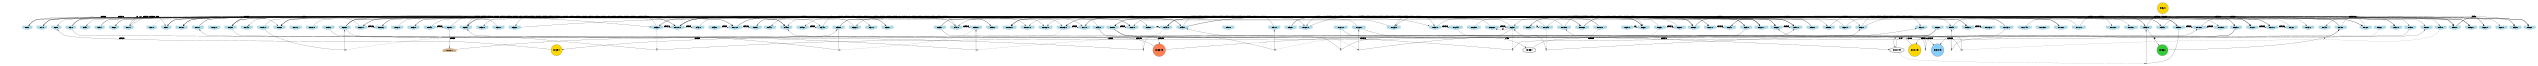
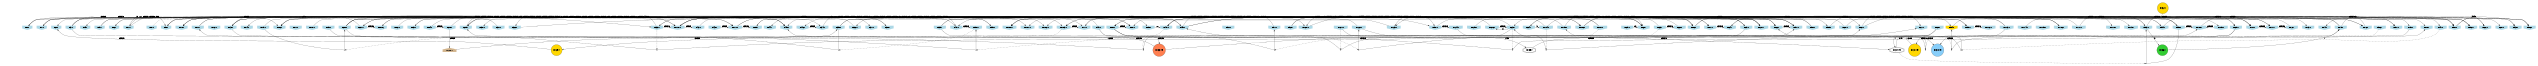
  digraph {
    node [shape=invhouse style=filled color=lightblue]
    rankInputs [shape=circle style=invisible color=""]
    n2 [label="#0:1"]
    n3 [label="#1:1"]
    n4 [label="#2:1"]
    n5 [label="#3:1"]
    n6 [label="#4:1"]
    n7 [label="#5:1"]
    n8 [label="#6:1"]
    n9 [label="#7:1"]
    n10 [label="#8:1"]
    n11 [label="#9:1"]
    n12 [label="#10:1"]
    n13 [label="#11:1"]
    n14 [label="#12:1"]
    n15 [label="#13:1"]
    n16 [label="#14:1"]
    n17 [label="#15:1"]
    n18 [label="#16:1"]
    n19 [label="#17:1"]
    n20 [label="#18:1"]
    n21 [label="#19:1"]
    n22 [label="#20:1"]
    n23 [label="#21:1"]
    n24 [label="#22:1"]
    n25 [label="#23:1"]
    n26 [label="#24:1"]
    n27 [label="#25:1"]
    n28 [label="#26:1"]
    n29 [label="#27:1"]
    n30 [label="#28:1"]
    n31 [label="#29:1"]
    n32 [label="#30:1"]
    n33 [label="#31:1"]
    n34 [label="#32:1"]
    n35 [label="#33:1"]
    n36 [label="#34:1"]
    n37 [label="#35:1"]
    n38 [label="#36:1"]
    n39 [label="#37:1"]
    n40 [label="#38:1"]
    n41 [label="#39:1"]
    n42 [label="#40:1"]
    n43 [label="#41:1"]
    n44 [label="#42:1"]
    n45 [label="#43:1"]
    n46 [label="#44:1"]
    n47 [label="#45:1"]
    n48 [label="#46:1"]
    n49 [label="#47:1"]
    n50 [label="#48:1"]
    n51 [label="#49:1"]
    n52 [label="#50:1"]
    n53 [label="#51:1"]
    n54 [label="#52:1"]
    n55 [label="#53:1"]
    n56 [label="#54:1"]
    n57 [label="#55:1"]
    n58 [label="#56:1"]
    n59 [label="#57:1"]
    n60 [label="#58:1"]
    n61 [label="#59:1"]
    n62 [label="#60:1"]
    n63 [label="#61:1"]
    n64 [label="#62:1"]
    n65 [label="#63:1"]
    n66 [label="#64:1"]
    n67 [label="#65:1"]
    n68 [label="#66:1"]
    n69 [label="#67:1"]
    n70 [label="#68:1"]
    n71 [label="#69:1"]
    n72 [label="#70:1"]
    n73 [label="#71:1"]
    n74 [label="#72:1"]
    n75 [label="#73:1"]
    n76 [label="#74:1"]
    n77 [label="#75:1"]
    n78 [label="#76:1"]
    n79 [label="#77:1"]
    n80 [label="#78:1"]
    n81 [label="#79:1"]
    n82 [label="#80:1"]
    n83 [label="#81:6"]
    n84 [label="#82:1"]
    n85 [label="#83:1"]
    n86 [label="#84:1"]
    n87 [label="#85:1"]
    n88 [label="#86:1"]
    n89 [label="#87:1"]
    n90 [label="#88:1"]
    n91 [label="#89:1"]
    n92 [label="#90:1"]
    n93 [label="#91:1"]
    n94 [label="#92:1"]
    n95 [label="#93:1"]
-   n96 [label="#94:1"]
+   n96 [label="#94:1" fillcolor=gold]
    n97 [label="#95:1"]
    n98 [label="#96:1"]
    n99 [label="#97:1"]
    n100 [label="#98:1"]
    n101 [label="#99:1"]
    n102 [label="#100:1"]
    n103 [label="#101:1"]
    n104 [label="#102:1"]
    n105 [label="#103:1"]
    n106 [label="#104:1"]
    n107 [label="#105:1"]
    n108 [label="#106:1"]
    n109 [label="#107:1"]
    n110 [label="#108:1"]
    n111 [label="#109:1"]
    n112 [label="#110:1"]
    n113 [label="#111:1"]
    n114 [label="#112:1"]
    n115 [label="#113:1"]
    n116 [label="#114:1"]
    n117 [label="#115:1"]
    n118 [label="#116:1"]
    n119 [label="#117:1"]
    n120 [label="#118:1"]
    n121 [label="#119:1"]
    n122 [label="#120:1"]
    n123 [label="#121:1"]
    n124 [label="#122:1"]
    n125 [label="#123:1"]
    n126 [label="#124:1"]
    n127 [label="#125:1"]
    n128 [label="#126:1"]
    n129 [label="#127:1"]
    rankOutputs [shape=circle style=invisible color=""]
    n131 [color=tan label="#128:1" shape=house]
    n132 [label="#134:49" shape=doubleoctagon style="" color=""]
    140 [shape=point style="" color=""]
    139 [shape=point style="" color=""]
    144 [shape=point style="" color=""]
    143 [shape=point style="" color=""]
    n137 [fillcolor=gold label="#129:7" shape=circle color=""]
    148 [shape=point style="" color=""]
    150 [shape=point style="" color=""]
    n140 [fillcolor=coral label="#133:49" shape=circle color=""]
    142 [shape=point style="" color=""]
    146 [shape=point style="" color=""]
    147 [shape=point style="" color=""]
    138 [shape=point style="" color=""]
    n145 [fillcolor=limegreen label="#136:1" shape=circle color=""]
    141 [shape=point style="" color=""]
    149 [shape=point style="" color=""]
    n148 [fillcolor=lightskyblue label="#130:49" shape=circle color=""]
    n149 [fillcolor=gold label="#131:49" shape=circle color=""]
    145 [shape=point style="" color=""]
    151 [shape=point style="" color=""]
    n152 [label="#135:7" shape=doubleoctagon style="" color=""]
    n153 [fillcolor=gold label="#132:1" shape=circle color=""]
    subgraph sub_1 {
      rank=same
      rankdir=TB
      rankInputs
      n2
      n3
      n4
      n5
      n6
      n7
      n8
      n9
      n10
      n11
      n12
      n13
      n14
      n15
      n16
      n17
      n18
      n19
      n20
      n21
      n22
      n23
      n24
      n25
      n26
      n27
      n28
      n29
      n30
      n31
      n32
      n33
      n34
      n35
      n36
      n37
      n38
      n39
      n40
      n41
      n42
      n43
      n44
      n45
      n46
      n47
      n48
      n49
      n50
      n51
      n52
      n53
      n54
      n55
      n56
      n57
      n58
      n59
      n60
      n61
      n62
      n63
      n64
      n65
      n66
      n67
      n68
      n69
      n70
      n71
      n72
      n73
      n74
      n75
      n76
      n77
      n78
      n79
      n80
      n81
      n82
      n83
      n84
      n85
      n86
      n87
      n88
      n89
      n90
      n91
      n92
      n93
      n94
      n95
      n96
      n97
      n98
      n99
      n100
      n101
      n102
      n103
      n104
      n105
      n106
      n107
      n108
      n109
      n110
      n111
      n112
      n113
      n114
      n115
      n116
      n117
      n118
      n119
      n120
      n121
      n122
      n123
      n124
      n125
      n126
      n127
      n128
      n129
    }
    subgraph sub_2 {
      rank=same
      rankdir=TB
      rankOutputs
      n131
    }
    rankInputs -> n2 [style=invis]
    rankInputs -> rankOutputs [color=invis]
    n2 -> n3 [style=invis]
    n2 -> n61 [label=65535]
    n2 -> n111 [label=65535]
    n3 -> n4 [style=invis]
    n3 -> n47 [label=65535]
    n3 -> n91 [label=65535]
    n4 -> n5 [style=invis]
    n5 -> n6 [style=invis]
    n5 -> n72 [label=65535]
    n5 -> n90 [label=65535]
    n5 -> n112 [label=65535]
    n5 -> n132 [label=65535]
    n6 -> n7 [style=invis]
    n7 -> n8 [style=invis]
    n7 -> n51 [label=255]
    n7 -> n101 [label=65535]
    n8 -> n9 [style=invis]
    n8 -> n94 [label=65535]
    n9 -> n10 [style=invis]
    n9 -> n11 [label=255]
    n9 -> n113 [label=15]
    n10 -> n11 [style=invis]
    n10 -> n68 [label=65535 style=dashed]
    n11 -> n12 [style=invis]
    n11 -> n59 [label=65535]
    n11 -> n112 [label=65535]
    n12 -> n13 [style=invis]
    n12 -> n36 [label=65535]
    n13 -> n14 [style=invis]
    n13 -> n90 [label=65535]
    n13 -> n113 [label=65535]
    n14 -> n15 [style=invis]
    n15 -> n16 [style=invis]
    n15 -> n18 [label=65535]
    n15 -> n67 [label=65535]
    n15 -> n89 [label=65535]
    n15 -> 140 [dir=none]
    n16 -> n17 [style=invis]
    n17 -> n18 [style=invis]
    n17 -> n47 [label=65535]
    n17 -> 139 [dir=none]
    n18 -> n19 [style=invis]
    n18 -> n88 [label=65535]
    n19 -> n20 [style=invis]
    n20 -> n21 [style=invis]
    n20 -> n108 [label=511]
    n21 -> n22 [style=invis]
    n21 -> 144 [dir=none]
    n22 -> n23 [style=invis]
    n22 -> n56 [label=65535]
    n22 -> n59 [label=65535]
    n22 -> n105 [label=65535]
    n22 -> n118 [label=65535]
    n22 -> 143 [dir=none]
    n23 -> n16 [label=255]
    n23 -> n24 [style=invis]
    n23 -> n35 [label=255]
    n23 -> n83 [label=65535]
    n24 -> n25 [style=invis]
    n24 -> n125 [label=65535]
    n25 -> n26 [style=invis]
    n25 -> n35 [label=65535]
    n25 -> n128 [label=31]
    n25 -> n137 [label=16383]
    n25 -> 148 [style=dashed]
    n26 -> n27 [style=invis]
    n26 -> n72 [label=65535]
    n26 -> n106 [label=3]
    n27 -> n28 [style=invis]
    n27 -> n64 [label=63]
    n28 -> n29 [style=invis]
    n29 -> n30 [style=invis]
    n30 -> n31 [style=invis]
    n30 -> n78 [label=127]
    n30 -> n131 [label=65535]
    n31 -> n32 [style=invis]
    n31 -> n64 [label=65535]
    n31 -> n129 [label=65535]
    n32 -> n33 [style=invis]
    n33 -> n2 [label=65535]
    n33 -> n34 [style=invis]
    n34 -> n35 [style=invis]
    n34 -> n68 [label=7]
    n35 -> n18 [label=4095]
    n35 -> n36 [style=invis]
    n35 -> n73 [label=1023]
    n35 -> n112 [label=65535]
    n35 -> 143 [style=dashed]
    n36 -> n37 [style=invis]
    n36 -> n39 [label=63]
    n37 -> n29 [label=65535]
    n37 -> n38 [style=invis]
    n37 -> n69 [label=65535]
    n37 -> 150 [dir=none]
    n38 -> n39 [style=invis]
    n38 -> n83 [label=65535]
    n39 -> n40 [style=invis]
    n40 -> n34 [label=65535]
    n40 -> n41 [style=invis]
    n41 -> n42 [style=invis]
    n41 -> n97 [label=65535]
    n41 -> n108 [label=65535]
    n41 -> n140 [label=65535]
    n42 -> n43 [style=invis]
    n42 -> n48 [label=127]
    n42 -> n100 [label=65535]
    n43 -> n44 [style=invis]
    n43 -> 142 [style=dashed]
    n44 -> n45 [style=invis]
    n44 -> n99 [label=65535]
    n45 -> n46 [style=invis]
    n45 -> n113 [label=65535]
    n46 -> n47 [style=invis]
    n47 -> n9 [label=127]
    n47 -> n48 [style=invis]
    n48 -> n36 [label=65535]
    n48 -> n49 [style=invis]
    n49 -> n11 [label=65535]
    n49 -> n50 [style=invis]
    n49 -> 146 [style=dashed]
    n49 -> 147 [dir=none]
    n50 -> n51 [style=invis]
    n50 -> n93 [label=1]
    n50 -> 138 [style=dashed]
    n51 -> n12 [label=65535]
    n51 -> n52 [style=invis]
    n51 -> n71 [label=8191]
    n51 -> n78 [label=65535]
    n51 -> n122 [label=65535]
    n52 -> n53 [style=invis]
    n53 -> n54 [style=invis]
    n53 -> n80 [label=65535]
    n54 -> n55 [style=invis]
    n54 -> n58 [label=65535]
    n54 -> n58 [label=65535]
    n55 -> n4 [label=65535]
    n55 -> n56 [style=invis]
    n55 -> n93 [label=65535]
    n55 -> n145 [label=3]
    n56 -> n57 [style=invis]
    n56 -> n72 [label=65535]
    n56 -> n85 [label=65535]
    n57 -> n25 [label=65535]
    n57 -> n50 [label=65535]
    n57 -> n58 [style=invis]
    n57 -> n110 [label=65535]
    n57 -> 141 [dir=none]
    n58 -> n42 [label=65535]
    n58 -> n59 [style=invis]
    n59 -> n47 [label=65535]
    n59 -> n60 [style=invis]
    n60 -> n32 [label=63]
    n60 -> n61 [style=invis]
    n60 -> n79 [label=65535]
    n61 -> n62 [style=invis]
    n61 -> n63 [label=65535]
    n62 -> n63 [style=invis]
    n62 -> n94 [label=65535]
    n62 -> n102 [label=63]
    n63 -> n64 [style=invis]
    n63 -> n95 [label=65535]
    n63 -> n96 [label=65535]
    n64 -> n65 [style=invis]
    n64 -> n102 [label=65535]
    n65 -> n18 [label=65535]
    n65 -> n24 [label=65535]
    n65 -> n66 [style=invis]
    n65 -> 140 [style=dashed]
    n66 -> n67 [style=invis]
    n66 -> n93 [label=65535]
    n67 -> n31 [label=65535]
    n67 -> n50 [label=65535]
    n67 -> n68 [style=invis]
    n67 -> 138 [dir=none]
    n68 -> n59 [label=65535]
    n68 -> n69 [style=invis]
    n68 -> n112 [label=65535]
    n69 -> n70 [style=invis]
    n70 -> n71 [style=invis]
    n70 -> n132 [label=7]
    n70 -> 149 [dir=none]
    n71 -> n72 [style=invis]
    n71 -> n148 [label=65535]
    n71 -> n149 [label=65535]
    n72 -> n73 [style=invis]
    n72 -> n73 [label=65535]
    n73 -> n74 [style=invis]
    n73 -> n74 [label=65535]
    n74 -> n38 [label=65535]
    n74 -> n75 [style=invis]
    n75 -> n76 [style=invis]
    n76 -> n77 [style=invis]
    n77 -> n26 [label=65535]
    n77 -> n78 [style=invis]
    n77 -> n95 [label=65535]
    n77 -> n105 [label=65535]
    n78 -> n76 [label=31]
    n78 -> n79 [style=invis]
    n79 -> n80 [style=invis]
    n79 -> n92 [label=127]
    n80 -> n81 [style=invis]
    n80 -> n90 [label=65535]
    n80 -> 148 [dir=none]
    n80 -> 145 [dir=none]
    n80 -> 151 [style=dashed]
    n81 -> n82 [style=invis]
    n81 -> 151 [dir=none]
    n82 -> n83 [style=invis]
    n83 -> n84 [style=invis]
    n83 -> n129 [label=65535]
    n84 -> n85 [style=invis]
    n84 -> n104 [label=65535]
    n85 -> n82 [label=1]
    n85 -> n86 [style=invis]
    n86 -> n30 [label=65535]
    n86 -> n75 [label=65535]
    n86 -> n87 [style=invis]
    n87 -> n42 [label=65535]
    n87 -> n88 [style=invis]
    n88 -> n43 [label=65535]
    n88 -> n89 [style=invis]
    n88 -> n103 [label=65535]
    n88 -> n121 [label=65535]
    n89 -> n66 [label=65535]
    n89 -> n90 [style=invis]
    n90 -> n91 [style=invis]
    n91 -> n50 [label=127]
    n91 -> n92 [style=invis]
    n92 -> n64 [label=65535]
    n92 -> n93 [style=invis]
    n92 -> n126 [label=65535]
    n93 -> n28 [label=4095]
    n93 -> n28 [label=2047]
    n93 -> n94 [style=invis]
    n94 -> n95 [style=invis]
    n94 -> n105 [label=65535]
    n95 -> n96 [style=invis]
    n96 -> n97 [style=invis]
    n96 -> n120 [label=65535]
    n97 -> n98 [style=invis]
    n97 -> n114 [label=65535]
    n98 -> n99 [style=invis]
    n98 -> 145 [style=dashed]
    n99 -> n100 [style=invis]
    n100 -> n101 [style=invis]
    n100 -> 150 [style=dashed]
    n101 -> n46 [label=65535]
    n101 -> n102 [style=invis]
    n102 -> n103 [style=invis]
    n103 -> n104 [style=invis]
    n104 -> n105 [style=invis]
    n105 -> n79 [label=65535]
    n105 -> n106 [style=invis]
    n105 -> 139 [style=dashed]
    n106 -> n6 [label=65535]
    n106 -> n64 [label=31]
    n106 -> n107 [style=invis]
    n106 -> 149 [style=dashed]
    n107 -> n88 [label=65535]
    n107 -> n108 [style=invis]
    n107 -> n125 [label=65535]
    n108 -> n73 [label=65535]
    n108 -> n89 [label=15]
    n108 -> n109 [style=invis]
    n109 -> n80 [label=65535]
    n109 -> n110 [style=invis]
    n109 -> n122 [label=65535]
    n109 -> 147 [style=dashed]
    n110 -> n71 [label=65535]
    n110 -> n111 [style=invis]
    n111 -> n110 [label=65535]
    n111 -> n112 [style=invis]
    n112 -> n44 [label=65535]
    n112 -> n79 [label=65535]
    n112 -> n92 [label=65535]
    n112 -> n103 [label=63]
    n112 -> n113 [style=invis]
    n113 -> n40 [label=65535]
    n113 -> n87 [label=65535]
    n113 -> n97 [label=65535]
    n113 -> n114 [style=invis]
    n114 -> n115 [style=invis]
    n115 -> n23 [label=65535]
    n115 -> n66 [label=65535]
    n115 -> n116 [style=invis]
    n115 -> 146 [dir=none]
    n116 -> n55 [label=127]
    n116 -> n117 [style=invis]
    n117 -> n118 [style=invis]
    n118 -> n3 [label=65535]
    n118 -> n31 [label=65535]
    n118 -> n119 [style=invis]
    n119 -> n15 [label=65535]
    n119 -> n57 [label=65535]
    n119 -> n120 [style=invis]
    n120 -> n121 [style=invis]
    n121 -> n122 [style=invis]
    n122 -> n99 [label=65535]
    n122 -> n123 [style=invis]
    n123 -> n124 [style=invis]
    n123 -> 144 [style=dashed]
    n123 -> n152 [label=255]
    n124 -> n12 [label=3]
    n124 -> n125 [style=invis]
    n124 -> n148 [label=65535]
    n125 -> n90 [label=3]
    n125 -> n126 [style=invis]
    n126 -> n127 [style=invis]
    n126 -> 142 [dir=none]
    n127 -> n81 [label=65535]
    n127 -> n128 [style=invis]
    n128 -> n25 [label=65535]
    n128 -> n104 [label=1]
    n128 -> n129 [style=invis]
    n129 -> n8 [label=65535]
    n129 -> n102 [label=65535]
    rankOutputs -> n131 [style=invis]
    n131 -> n37 [label=65535]
    n132 -> n110 [label=8191]
    n132 -> 141 [style=dashed]
    140 -> n100
    139 -> n22
    144 -> n63
    143 -> n77
    n137 -> n4 [label=65535]
    148 -> n82
    150 -> n31
    n140 -> n47 [label=65535]
    n140 -> n59 [label=65535]
    142 -> n68
    146 -> n124
    147 -> n53
    138 -> n13
    n145 -> n77 [label=1]
    141 -> n55
    149 -> n25
    n149 -> n51 [label=16383]
    145 -> n107
    151 -> n96
    n152 -> n69 [label=65535]
    n153 -> n87 [label=65535]
  }
